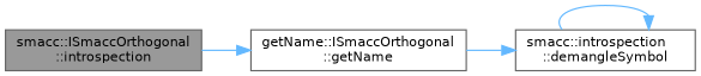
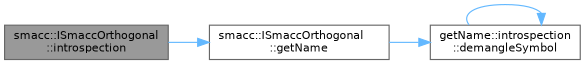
  digraph {
    rankdir=LR
    node [color=grey40 fillcolor=white fontname=Helvetica fontsize=10 shape=box style=filled]
    edge [color=steelblue1 fontname=Helvetica fontsize=10 labelfontname=Helvetica labelfontsize=10 style=solid]
    n1 [color=gray40 fillcolor=grey60 fontcolor=black height=0.2 label="smacc::ISmaccOrthogonal\l::introspection" width=0.4]
-   n2 [height=0.2 label="getName::ISmaccOrthogonal\l::getName" width=0.4]
-   n3 [height=0.2 label="smacc::introspection\l::demangleSymbol" width=0.4]
+   n2 [height=0.2 label="smacc::ISmaccOrthogonal\l::getName" width=0.4]
+   n3 [height=0.2 label="getName::introspection\l::demangleSymbol" width=0.4]
    n1 -> n2
    n2 -> n3
    n3 -> n3
  }
